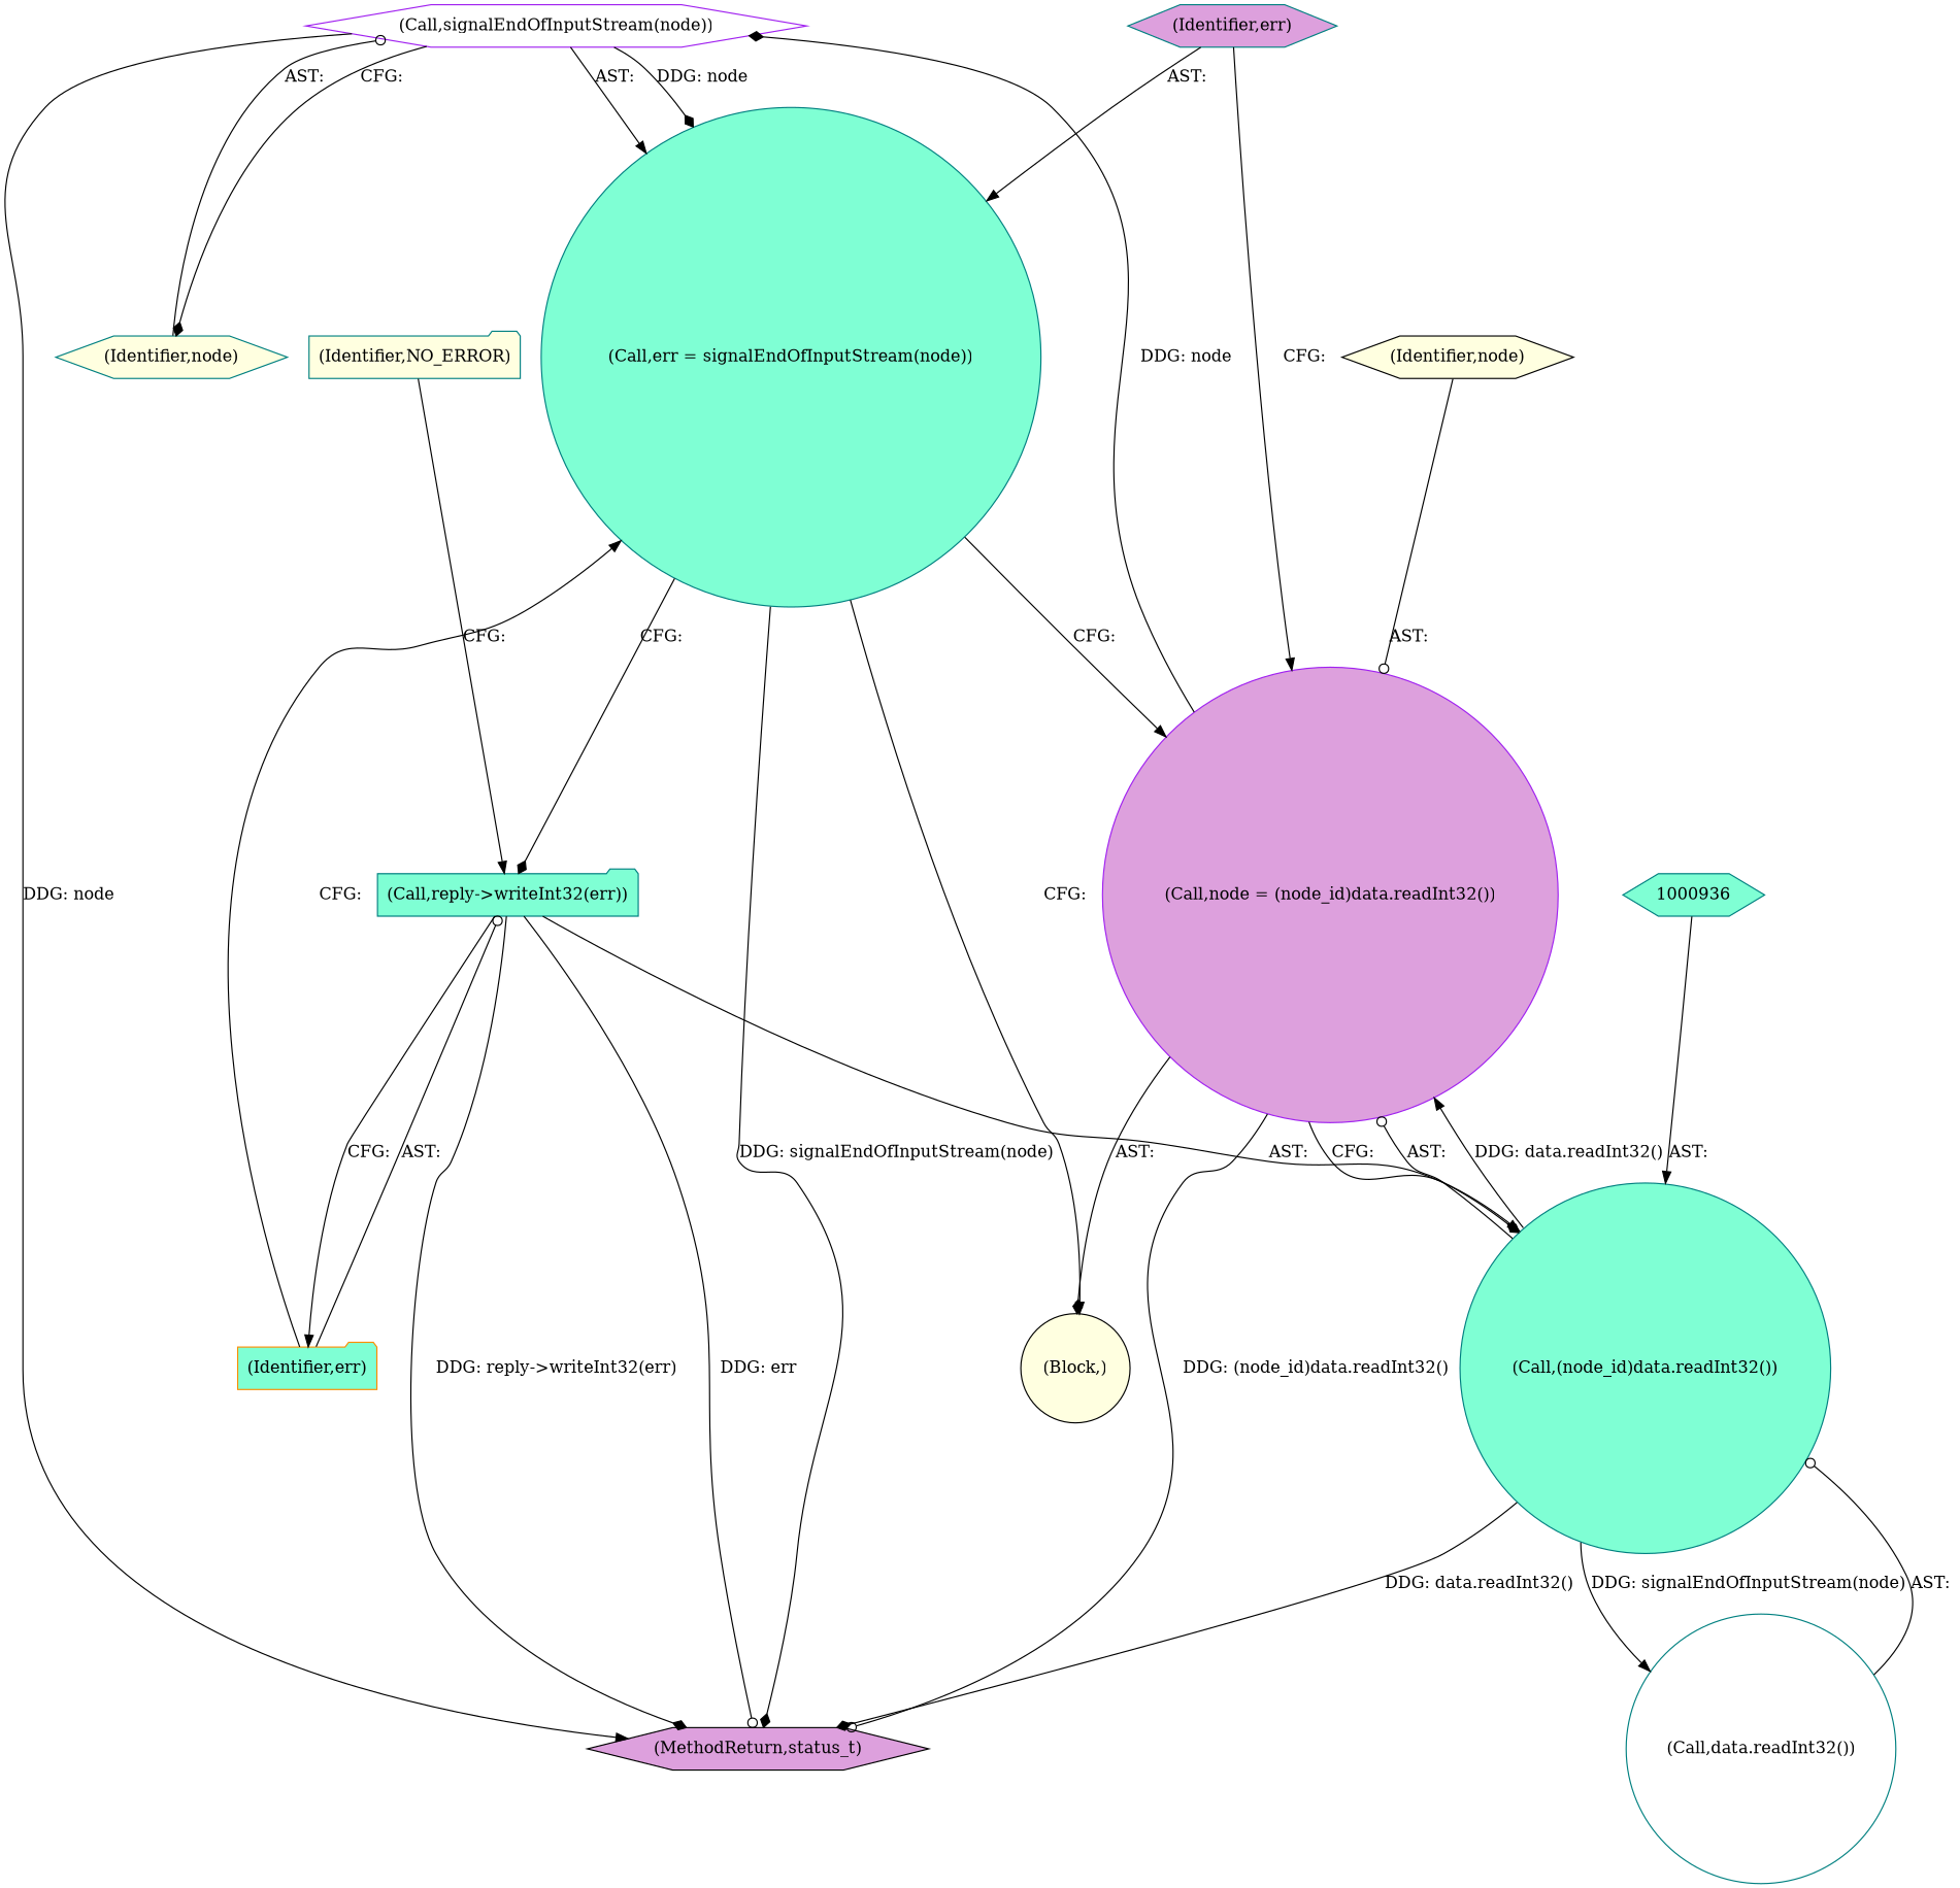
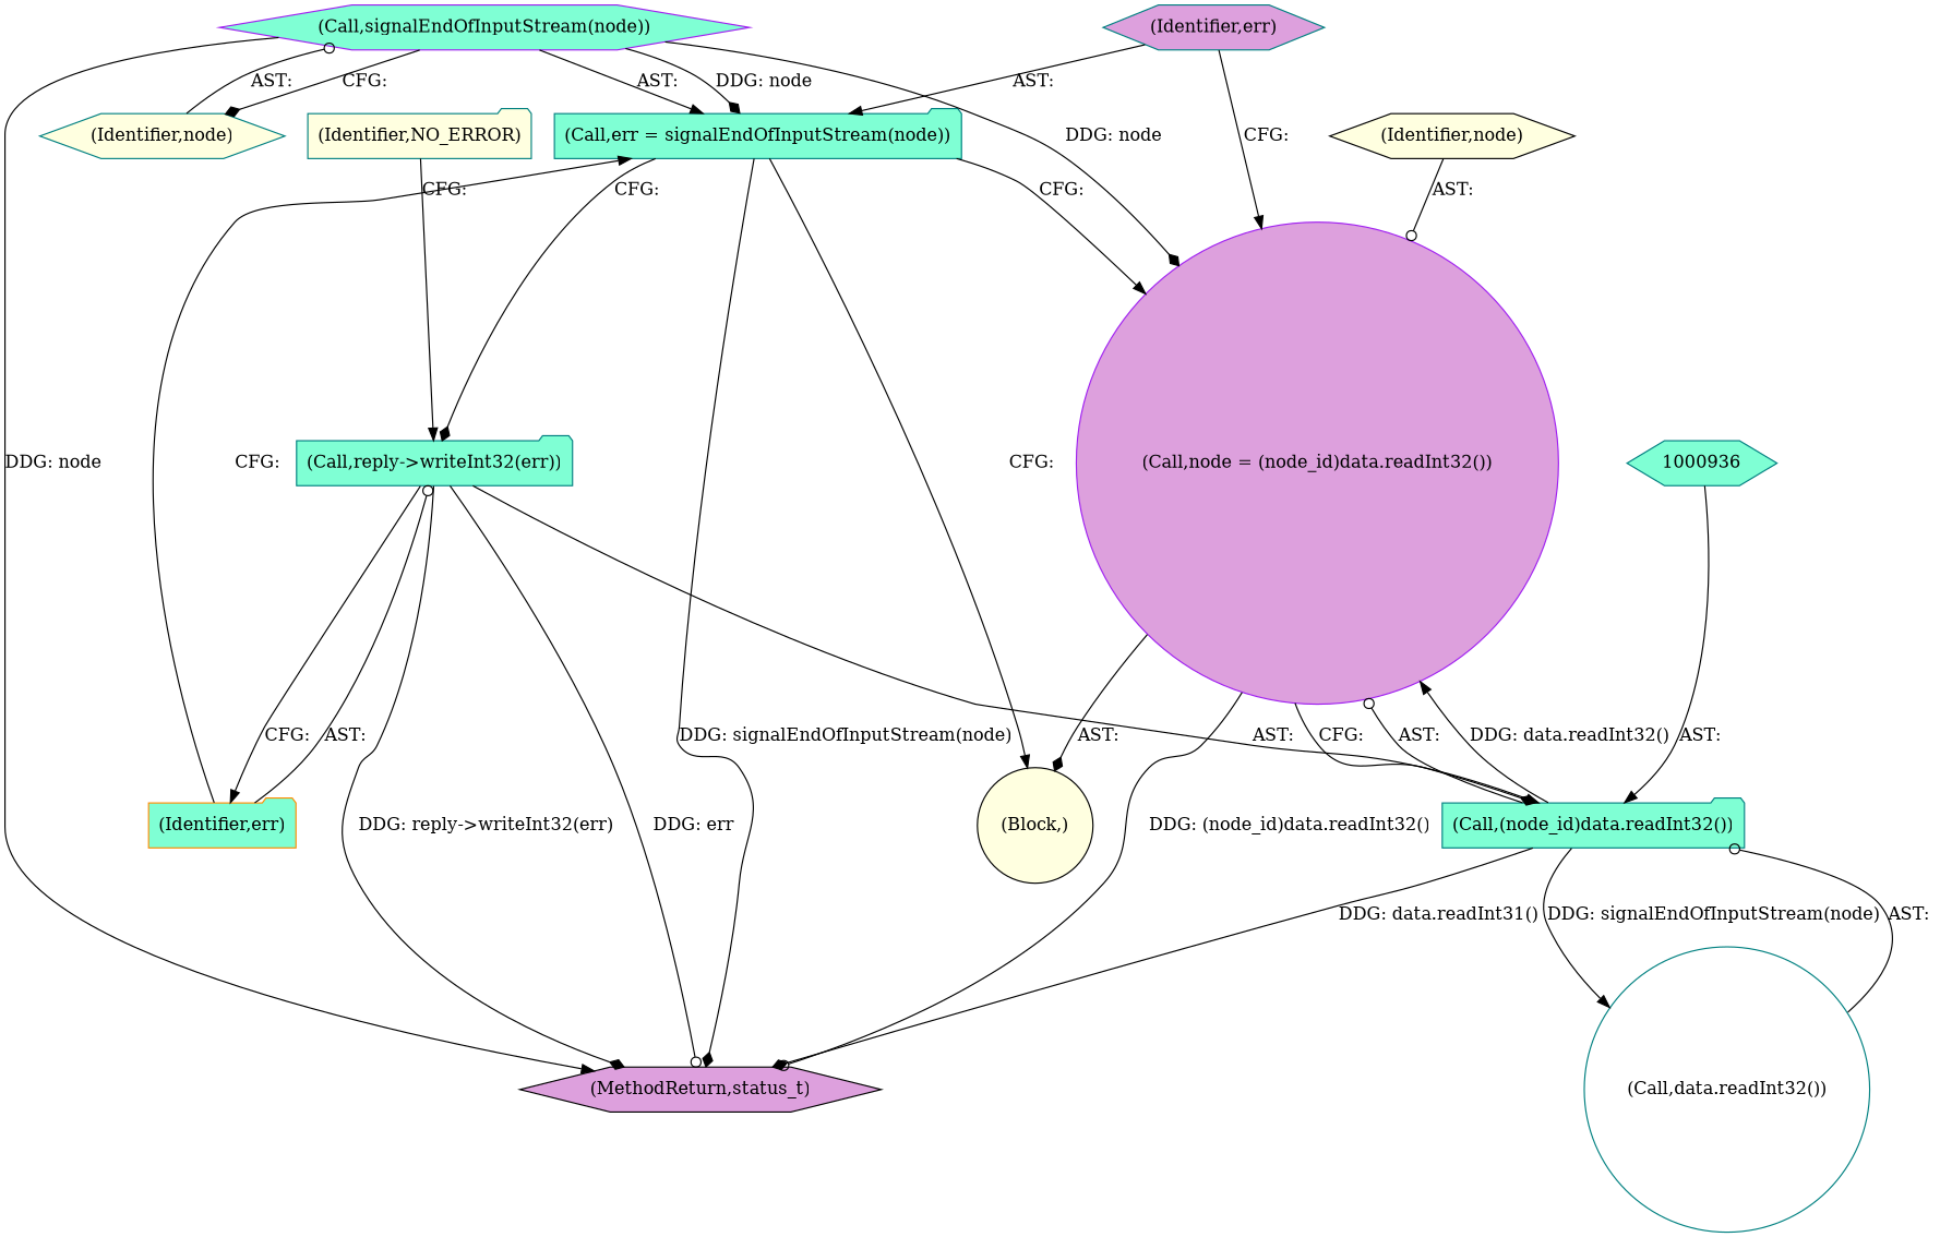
  digraph {
    node [color=teal fillcolor=aquamarine shape=hexagon style=filled]
    edge [arrowhead=normal]
-   n1 [color=purple fillcolor=white label="(Call,signalEndOfInputStream(node))"]
-   n2 [label="(Call,err = signalEndOfInputStream(node))" shape=circle]
+   n1 [color=purple label="(Call,signalEndOfInputStream(node))"]
+   n2 [label="(Call,err = signalEndOfInputStream(node))" shape=folder]
    n3 [fillcolor=lightyellow label="(Identifier,node)"]
    n4 [color=black fillcolor=plum label="(MethodReturn,status_t)"]
    n5 [color=purple fillcolor=plum label="(Call,node = (node_id)data.readInt32())" shape=circle]
    n6 [color=black fillcolor=lightyellow label="(Block,)" shape=circle]
    n7 [label="(Call,reply->writeInt32(err))" shape=folder]
-   n8 [label="(Call,(node_id)data.readInt32())" shape=circle]
+   n8 [label="(Call,(node_id)data.readInt32())" shape=folder]
    n9 [fillcolor=white label="(Call,data.readInt32())" shape=circle]
    n10 [color=darkorange label="(Identifier,err)" shape=folder]
    n11 [fillcolor=lightyellow label="(Identifier,NO_ERROR)" shape=folder]
    n12 [fillcolor=plum label="(Identifier,err)"]
    n13 [color=black fillcolor=lightyellow label="(Identifier,node)"]
    1000936
    n1 -> n2 [label="AST: "]
    n1 -> n2 [arrowhead=diamond label="DDG: node"]
    n1 -> n3 [arrowhead=diamond label="CFG: "]
    n1 -> n4 [label="DDG: node"]
    n2 -> n4 [arrowhead=diamond label="DDG: signalEndOfInputStream(node)"]
    n2 -> n5 [label="CFG: "]
    n2 -> n6 [label="CFG: "]
    n2 -> n7 [arrowhead=diamond label="CFG: "]
    n3 -> n1 [arrowhead=odot label="AST: "]
-   n5 -> n1 [arrowhead=diamond label="DDG: node"]
+   n1 -> n5 [arrowhead=diamond label="DDG: node"]
    n5 -> n4 [arrowhead=odot label="DDG: (node_id)data.readInt32()"]
    n5 -> n6 [arrowhead=diamond label="AST: "]
    n5 -> n8 [arrowhead=diamond label="CFG: "]
    n7 -> n4 [arrowhead=diamond label="DDG: reply->writeInt32(err)"]
    n7 -> n4 [arrowhead=odot label="DDG: err"]
    n7 -> n8 [label="AST: "]
    n7 -> n10 [label="CFG: "]
-   n8 -> n4 [arrowhead=diamond label="DDG: data.readInt32()"]
+   n8 -> n4 [arrowhead=diamond label="DDG: data.readInt31()"]
    n8 -> n5 [arrowhead=odot label="AST: "]
    n8 -> n5 [label="DDG: data.readInt32()"]
    n8 -> n9 [label="DDG: signalEndOfInputStream(node)"]
    n9 -> n8 [arrowhead=odot label="AST: "]
    n10 -> n2 [label="CFG: "]
    n10 -> n7 [arrowhead=odot label="AST: "]
    n11 -> n7 [label="CFG: "]
    n12 -> n2 [label="AST: "]
    n12 -> n5 [label="CFG: "]
    n13 -> n5 [arrowhead=odot label="AST: "]
    1000936 -> n8 [label="AST: "]
  }
